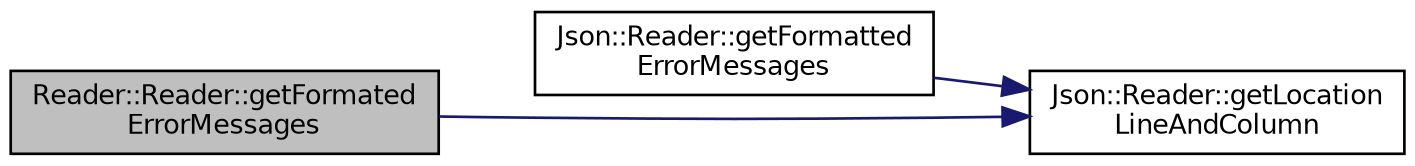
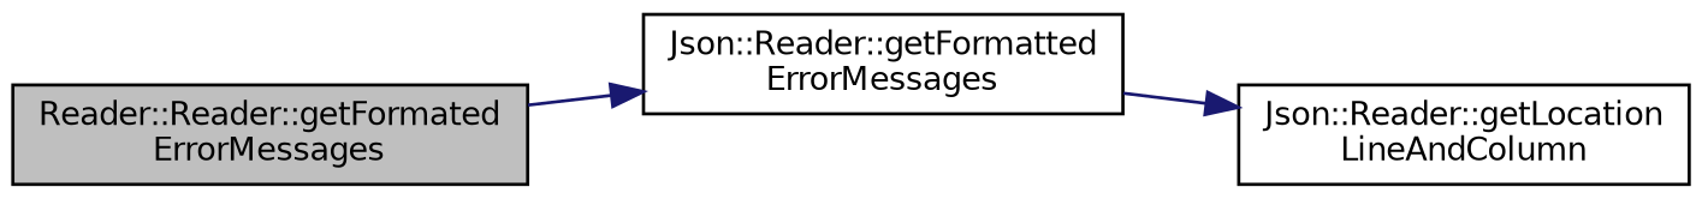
  digraph {
    rankdir=LR
    node [color=black fillcolor=white fontname=Helvetica fontsize=10 shape=record style=filled]
    edge [color=midnightblue fontname=Helvetica fontsize=10 labelfontname=Helvetica labelfontsize=10 style=solid]
    n1 [fillcolor=grey75 fontcolor=black height=0.2 label="Reader::Reader::getFormated\lErrorMessages" width=0.4]
    n2 [height=0.2 label="Json::Reader::getFormatted\lErrorMessages" width=0.4]
    n3 [height=0.2 label="Json::Reader::getLocation\lLineAndColumn" width=0.4]
-   n1 -> n3
+   n1 -> n2
    n2 -> n3
  }
